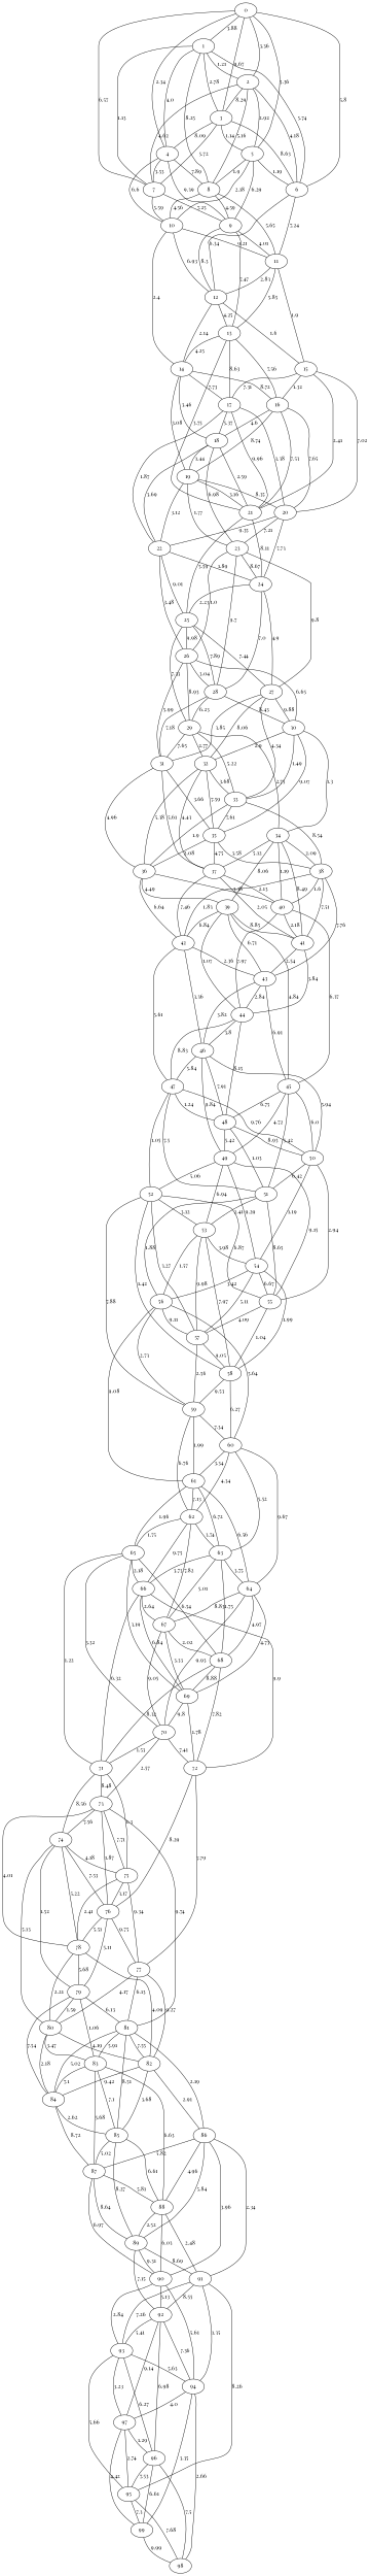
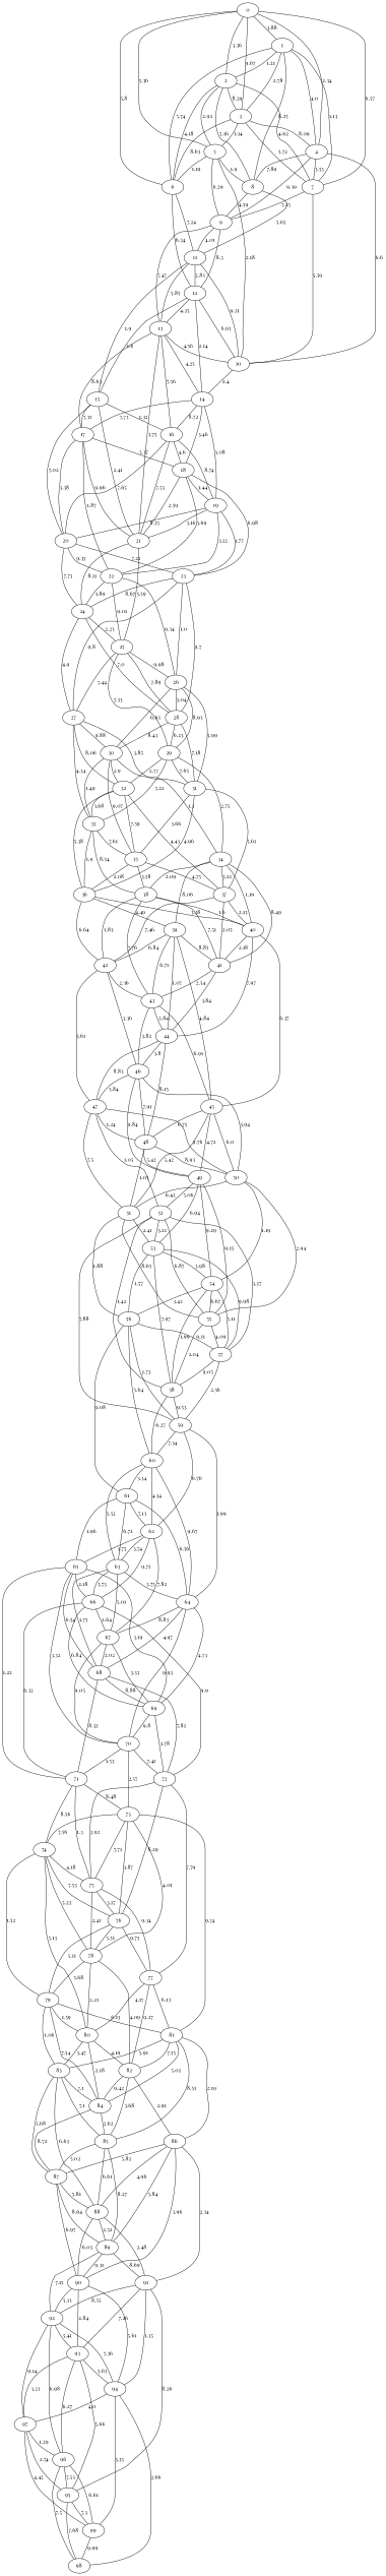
  graph {
    fontname="Playfair Display"
    node [fontname="Playfair Display"]
    edge [fontname="Playfair Display"]
    0
    1
    2
    3
    4
    5
    6
    7
    8
    9
    10
    11
    12
    13
    14
    15
    16
    17
    21
    18
    19
    20
    22
    23
    24
    25
    26
    27
    28
    29
    30
    31
    32
    33
    34
    35
    36
    37
    38
    39
    40
    41
    42
    43
    44
    45
    46
    47
    48
    49
    50
    51
    52
    53
    54
    55
    56
    57
    58
    59
    60
    61
    62
    63
    64
    65
    66
    67
    68
    69
    70
    71
    72
    73
    74
    75
    76
    77
    78
    81
    79
    80
    82
    83
    84
    85
    86
    87
    88
    89
    90
    91
    92
    93
    94
    95
    96
    97
    98
    99
    0 -- 1 [label=3.88]
    0 -- 2 [label=3.36]
    0 -- 3 [label=9.67]
    0 -- 4 [label=2.34]
    0 -- 5 [label=5.36]
    0 -- 6 [label=5.8]
    0 -- 7 [label=6.57]
    1 -- 2 [label=1.21]
    1 -- 3 [label=2.78]
    1 -- 4 [label=4.0]
    1 -- 6 [label=5.74]
    1 -- 7 [label=1.13]
    1 -- 8 [label=8.25]
    2 -- 3 [label=8.29]
    2 -- 5 [label=2.92]
    2 -- 6 [label=4.18]
    2 -- 7 [label=4.62]
    2 -- 8 [label=5.16]
    3 -- 4 [label=8.09]
    3 -- 5 [label=1.14]
    3 -- 6 [label=8.63]
    3 -- 7 [label=5.72]
    4 -- 7 [label=3.53]
    4 -- 8 [label=7.89]
    4 -- 9 [label=9.39]
    4 -- 10 [label=6.6]
    5 -- 6 [label=1.19]
    5 -- 8 [label=1.9]
    5 -- 9 [label=6.29]
    5 -- 10 [label=2.18]
    6 -- 11 [label=7.24]
    6 -- 12 [label=6.34]
    7 -- 9 [label=7.25]
    7 -- 10 [label=5.59]
    8 -- 9 [label=4.59]
-   8 -- 10 [label=4.56]
+   13 -- 10 [label=4.56]
    8 -- 11 [label=5.65]
    9 -- 11 [label=4.01]
    9 -- 12 [label=8.3]
    9 -- 13 [label=7.47]
    10 -- 11 [label=9.21]
    10 -- 12 [label=6.93]
    10 -- 14 [label=2.4]
    11 -- 12 [label=2.83]
    11 -- 13 [label=5.85]
    11 -- 15 [label=1.9]
    12 -- 13 [label=4.25]
    12 -- 14 [label=2.14]
    12 -- 15 [label=1.6]
    13 -- 14 [label=4.25]
    13 -- 16 [label=7.56]
    13 -- 17 [label=8.63]
    13 -- 21 [label=3.75]
    14 -- 16 [label=8.72]
    14 -- 17 [label=7.73]
    14 -- 18 [label=3.46]
    14 -- 19 [label=3.08]
    15 -- 16 [label=1.32]
    15 -- 17 [label=7.31]
    15 -- 21 [label=2.41]
    15 -- 20 [label=7.02]
    16 -- 21 [label=7.53]
    16 -- 18 [label=4.6]
    16 -- 19 [label=8.74]
    16 -- 20 [label=7.65]
    17 -- 21 [label=9.96]
    17 -- 18 [label=5.37]
    17 -- 20 [label=3.38]
    17 -- 22 [label=1.87]
    21 -- 24 [label=8.11]
    21 -- 25 [label=5.59]
    18 -- 21 [label=2.59]
    18 -- 19 [label=1.44]
    18 -- 22 [label=3.69]
    18 -- 23 [label=6.98]
    19 -- 21 [label=3.16]
    19 -- 20 [label=8.35]
    19 -- 22 [label=3.12]
    19 -- 23 [label=1.77]
    20 -- 22 [label=9.35]
    20 -- 23 [label=7.21]
    20 -- 24 [label=7.73]
    22 -- 24 [label=1.89]
    22 -- 25 [label=9.01]
-   22 -- 26 [label=3.48]
+   22 -- 26 [label=9.34]
    23 -- 24 [label=8.67]
    23 -- 26 [label=1.0]
    23 -- 27 [label=9.8]
    23 -- 28 [label=9.7]
    24 -- 25 [label=2.23]
    24 -- 27 [label=4.9]
    24 -- 28 [label=7.0]
    25 -- 26 [label=9.98]
    25 -- 27 [label=7.44]
    25 -- 28 [label=7.89]
    25 -- 29 [label=7.33]
    26 -- 28 [label=3.04]
    26 -- 29 [label=8.93]
    26 -- 30 [label=6.65]
    26 -- 31 [label=5.99]
    27 -- 30 [label=9.88]
    27 -- 31 [label=3.85]
    27 -- 32 [label=8.06]
    27 -- 33 [label=4.34]
    28 -- 29 [label=6.23]
    28 -- 30 [label=8.43]
    28 -- 31 [label=7.18]
    29 -- 31 [label=7.65]
    29 -- 32 [label=2.77]
    29 -- 33 [label=5.22]
    29 -- 34 [label=2.75]
    30 -- 32 [label=2.9]
    30 -- 33 [label=1.49]
    30 -- 34 [label=1.3]
    30 -- 35 [label=9.07]
    31 -- 35 [label=3.66]
    31 -- 36 [label=4.96]
    31 -- 37 [label=5.61]
    32 -- 33 [label=3.68]
    32 -- 35 [label=7.59]
    32 -- 36 [label=5.38]
    32 -- 37 [label=4.43]
    33 -- 35 [label=7.61]
    33 -- 36 [label=1.9]
    33 -- 38 [label=8.54]
    34 -- 37 [label=5.12]
    34 -- 38 [label=2.09]
    34 -- 39 [label=8.06]
    34 -- 40 [label=1.19]
    34 -- 41 [label=8.49]
    35 -- 36 [label=2.08]
    35 -- 37 [label=4.75]
    35 -- 38 [label=3.58]
    36 -- 39 [label=4.49]
    36 -- 40 [label=3.38]
    36 -- 42 [label=6.64]
    37 -- 40 [label=2.13]
    37 -- 41 [label=2.05]
    37 -- 42 [label=7.46]
    38 -- 40 [label=1.6]
    38 -- 41 [label=7.51]
    38 -- 42 [label=1.83]
    38 -- 43 [label=7.76]
    39 -- 41 [label=8.85]
    39 -- 42 [label=6.84]
    39 -- 43 [label=6.71]
    39 -- 44 [label=1.07]
    39 -- 45 [label=4.84]
    40 -- 41 [label=2.18]
    40 -- 44 [label=7.97]
    40 -- 45 [label=6.37]
    41 -- 43 [label=2.54]
    41 -- 44 [label=3.84]
    42 -- 43 [label=2.36]
    42 -- 46 [label=3.36]
    42 -- 47 [label=5.61]
    43 -- 44 [label=2.84]
    43 -- 45 [label=6.91]
    43 -- 46 [label=3.82]
    44 -- 46 [label=3.8]
    44 -- 47 [label=8.83]
    44 -- 48 [label=8.15]
    45 -- 48 [label=6.75]
    45 -- 49 [label=4.72]
    45 -- 50 [label=6.0]
    45 -- 51 [label=5.42]
    46 -- 47 [label=5.84]
    46 -- 48 [label=7.91]
    46 -- 49 [label=9.84]
    46 -- 50 [label=5.94]
    47 -- 48 [label=1.24]
    47 -- 50 [label=9.76]
    47 -- 51 [label=7.5]
    47 -- 52 [label=1.05]
    48 -- 49 [label=5.42]
    48 -- 50 [label=8.93]
    48 -- 51 [label=1.03]
    49 -- 52 [label=5.06]
    49 -- 53 [label=6.94]
    49 -- 54 [label=9.29]
    49 -- 55 [label=9.15]
    50 -- 51 [label=6.42]
    50 -- 54 [label=1.19]
    50 -- 55 [label=2.94]
    51 -- 53 [label=2.41]
    51 -- 55 [label=8.65]
    51 -- 56 [label=1.88]
    52 -- 53 [label=3.12]
    52 -- 55 [label=6.87]
    52 -- 57 [label=3.27]
    52 -- 58 [label=1.42]
    52 -- 59 [label=7.88]
    53 -- 54 [label=3.98]
    53 -- 56 [label=1.57]
    53 -- 57 [label=9.98]
    53 -- 58 [label=7.97]
    54 -- 55 [label=6.67]
    54 -- 56 [label=3.42]
    54 -- 57 [label=5.11]
    54 -- 58 [label=1.99]
    55 -- 57 [label=4.09]
    55 -- 58 [label=1.04]
    56 -- 57 [label=9.11]
    56 -- 59 [label=2.73]
    56 -- 60 [label=5.64]
    56 -- 61 [label=9.08]
    57 -- 58 [label=9.05]
    57 -- 59 [label=2.56]
    58 -- 59 [label=9.53]
    58 -- 60 [label=6.27]
    59 -- 60 [label=7.34]
-   59 -- 61 [label=1.99]
+   59 -- 64 [label=1.99]
    59 -- 62 [label=6.76]
    60 -- 61 [label=3.34]
    60 -- 62 [label=4.34]
    60 -- 63 [label=5.52]
    60 -- 64 [label=9.67]
    61 -- 62 [label=7.13]
    61 -- 63 [label=6.72]
    61 -- 64 [label=6.56]
    61 -- 65 [label=1.96]
    62 -- 63 [label=3.74]
    62 -- 65 [label=1.75]
    62 -- 66 [label=9.75]
    62 -- 67 [label=7.82]
    63 -- 64 [label=3.75]
    63 -- 66 [label=3.73]
    63 -- 67 [label=5.01]
    63 -- 68 [label=1.75]
    64 -- 67 [label=8.83]
    64 -- 68 [label=4.97]
    64 -- 69 [label=4.73]
    64 -- 70 [label=9.93]
    65 -- 66 [label=2.18]
    65 -- 68 [label=6.54]
    65 -- 69 [label=3.19]
    65 -- 70 [label=3.32]
    65 -- 71 [label=1.22]
    66 -- 67 [label=2.64]
    66 -- 69 [label=6.84]
    66 -- 71 [label=6.32]
    66 -- 72 [label=9.9]
    67 -- 68 [label=2.02]
    67 -- 69 [label=3.33]
    67 -- 70 [label=9.05]
    68 -- 69 [label=8.88]
    68 -- 71 [label=8.32]
    68 -- 72 [label=7.82]
    69 -- 70 [label=9.8]
    69 -- 72 [label=1.78]
    70 -- 71 [label=1.53]
    70 -- 72 [label=7.41]
    70 -- 73 [label=2.57]
    71 -- 73 [label=8.48]
    71 -- 74 [label=8.56]
    71 -- 75 [label=1.3]
+   72 -- 75 [label=3.92]
    72 -- 76 [label=8.29]
    72 -- 77 [label=7.79]
    73 -- 74 [label=7.56]
    73 -- 75 [label=7.71]
    73 -- 76 [label=1.87]
    73 -- 78 [label=4.01]
    73 -- 81 [label=9.74]
    74 -- 75 [label=4.18]
    74 -- 76 [label=7.53]
    74 -- 78 [label=5.22]
    74 -- 79 [label=1.52]
    74 -- 80 [label=5.13]
    75 -- 76 [label=3.17]
    75 -- 77 [label=9.34]
    75 -- 78 [label=2.41]
    76 -- 77 [label=9.75]
    76 -- 78 [label=5.51]
    76 -- 79 [label=5.11]
    77 -- 81 [label=6.13]
    77 -- 80 [label=4.17]
    77 -- 82 [label=9.27]
    78 -- 79 [label=5.68]
    78 -- 80 [label=2.21]
    78 -- 82 [label=4.09]
    81 -- 82 [label=7.55]
    81 -- 83 [label=5.91]
    81 -- 84 [label=5.02]
    81 -- 85 [label=8.51]
    81 -- 86 [label=2.19]
    79 -- 81 [label=6.13]
    79 -- 80 [label=1.59]
    79 -- 83 [label=1.06]
    79 -- 84 [label=7.54]
    80 -- 82 [label=4.19]
    80 -- 83 [label=3.47]
    80 -- 84 [label=2.18]
    82 -- 84 [label=9.42]
    82 -- 85 [label=3.68]
    82 -- 86 [label=2.91]
    83 -- 84 [label=7.1]
    83 -- 85 [label=7.1]
    83 -- 87 [label=5.68]
    83 -- 88 [label=6.63]
    84 -- 85 [label=2.62]
    84 -- 87 [label=8.72]
    85 -- 87 [label=5.02]
    85 -- 88 [label=6.61]
    85 -- 89 [label=8.27]
    86 -- 87 [label=5.82]
    86 -- 88 [label=4.96]
    86 -- 89 [label=5.84]
    86 -- 90 [label=3.96]
    86 -- 91 [label=2.34]
    87 -- 88 [label=5.81]
    87 -- 89 [label=8.64]
    87 -- 90 [label=6.97]
    88 -- 89 [label=2.52]
    88 -- 90 [label=6.03]
    88 -- 91 [label=2.48]
    89 -- 90 [label=9.31]
    89 -- 91 [label=8.69]
    89 -- 92 [label=7.15]
    90 -- 92 [label=5.13]
    90 -- 93 [label=2.84]
    90 -- 94 [label=5.61]
    91 -- 92 [label=8.55]
    91 -- 93 [label=7.26]
    91 -- 94 [label=1.35]
    91 -- 95 [label=8.26]
    92 -- 93 [label=5.41]
    92 -- 94 [label=7.36]
    92 -- 96 [label=6.98]
    92 -- 97 [label=9.14]
    93 -- 94 [label=5.63]
    93 -- 95 [label=5.66]
    93 -- 96 [label=6.27]
    93 -- 97 [label=3.23]
    94 -- 97 [label=4.0]
    94 -- 98 [label=2.66]
    94 -- 99 [label=3.35]
    95 -- 97 [label=2.74]
    95 -- 98 [label=7.68]
    95 -- 99 [label=7.3]
    96 -- 95 [label=7.53]
    96 -- 98 [label=7.5]
    96 -- 99 [label=6.61]
    97 -- 96 [label=1.29]
    97 -- 99 [label=4.42]
    99 -- 98 [label=9.99]
  }
